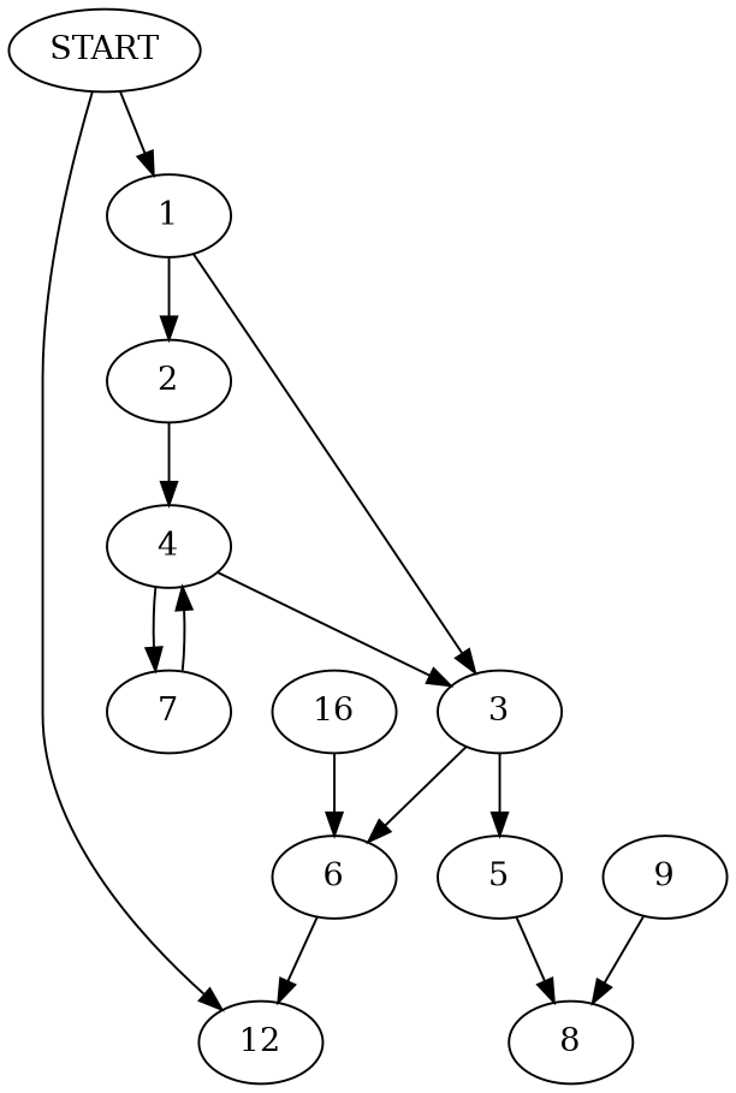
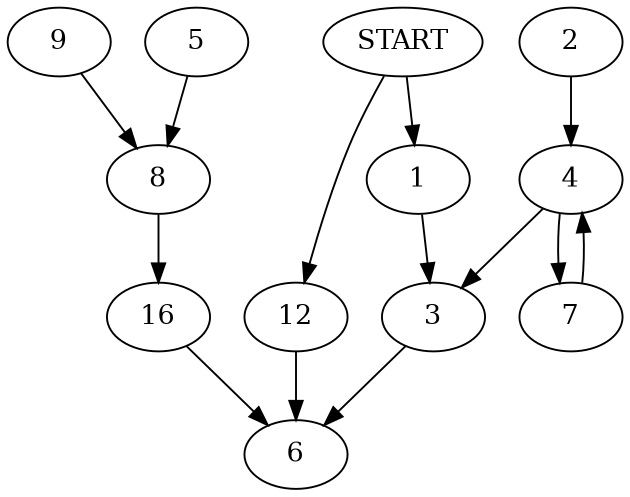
  digraph {
    n1 [label=START]
    1
    n3 [label=12]
    2
    3
    6
    4
    5
    7
    8
    n11 [label=16]
    9
    n1 -> 1
    n1 -> n3
-   1 -> 2
    1 -> 3
-   6 -> n3
+   n3 -> 6
    2 -> 4
    3 -> 6
-   3 -> 5
    4 -> 3
    4 -> 7
    5 -> 8
    7 -> 4
+   8 -> n11
    n11 -> 6
    9 -> 8
  }
